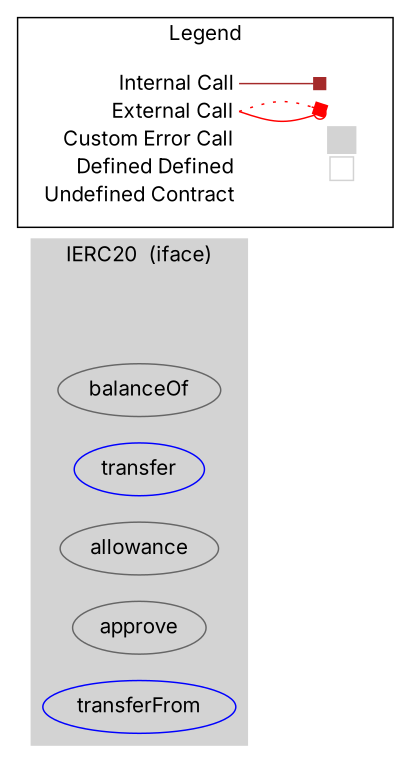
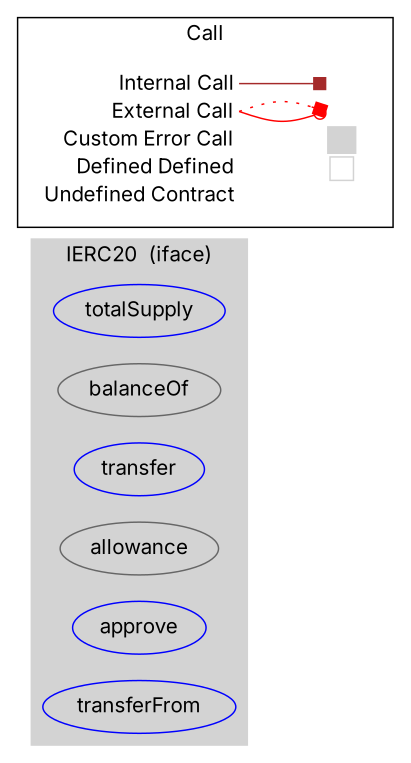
  digraph {
    compound=true
    fontname=Inter
    rankdir=LR
    node [color=blue fontname=Inter]
    edge [arrowhead=box color=red fontname=Inter headport="i2:w" style=solid tailport="i2:e"]
+   n1 [label=totalSupply]
    n2 [color=gray40 label=balanceOf]
    n3 [label=transfer]
    n4 [color=gray40 label=allowance]
-   n5 [color=gray40 label=approve]
+   n5 [label=approve]
    n6 [label=transferFrom]
    n7 [label=<<table border="0" cellpadding="2" cellspacing="0" cellborder="0">   <tr><td align="right" port="i1">Internal Call</td></tr>   <tr><td align="right" port="i2">External Call</td></tr>   <tr><td align="right" port="i2">Custom Error Call</td></tr>   <tr><td align="right" port="i3">Defined Defined</td></tr>   <tr><td align="right" port="i4">Undefined Contract</td></tr>   </table>> shape=plaintext color=""]
    n8 [label=<<table border="0" cellpadding="2" cellspacing="0" cellborder="0">   <tr><td port="i1">&nbsp;&nbsp;&nbsp;</td></tr>   <tr><td port="i2">&nbsp;&nbsp;&nbsp;</td></tr>   <tr><td port="i3" bgcolor="lightgray">&nbsp;&nbsp;&nbsp;</td></tr>   <tr><td port="i4">     <table border="1" cellborder="0" cellspacing="0" cellpadding="7" color="lightgray">       <tr>        <td></td>       </tr>      </table>   </td></tr>   </table>> shape=plaintext color=""]
    subgraph cluster_1 {
      bgcolor=lightgray
      color=lightgray
      label="IERC20  (iface)"
      style=filled
+     n1
      n2
      n3
      n4
      n5
      n6
    }
    subgraph cluster_2 {
-     label=Legend
+     label=Call
      n7
      n8
    }
    n7 -> n8 [color=brown headport="i1:w" tailport="i1:e"]
    n7 -> n8 [arrowhead=odot]
    n7 -> n8 [style=dotted]
  }
